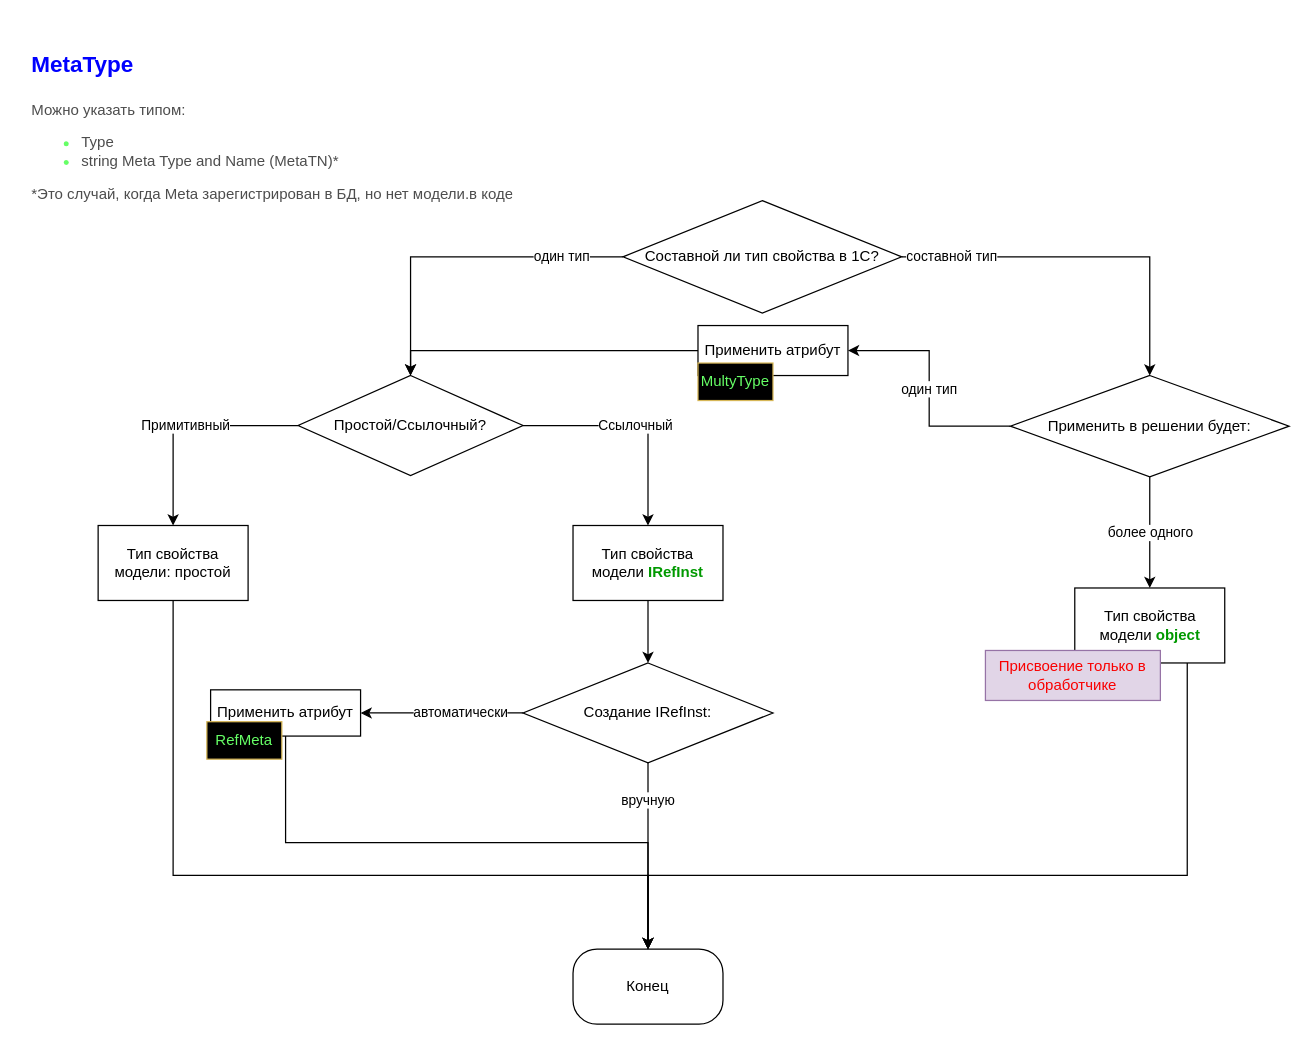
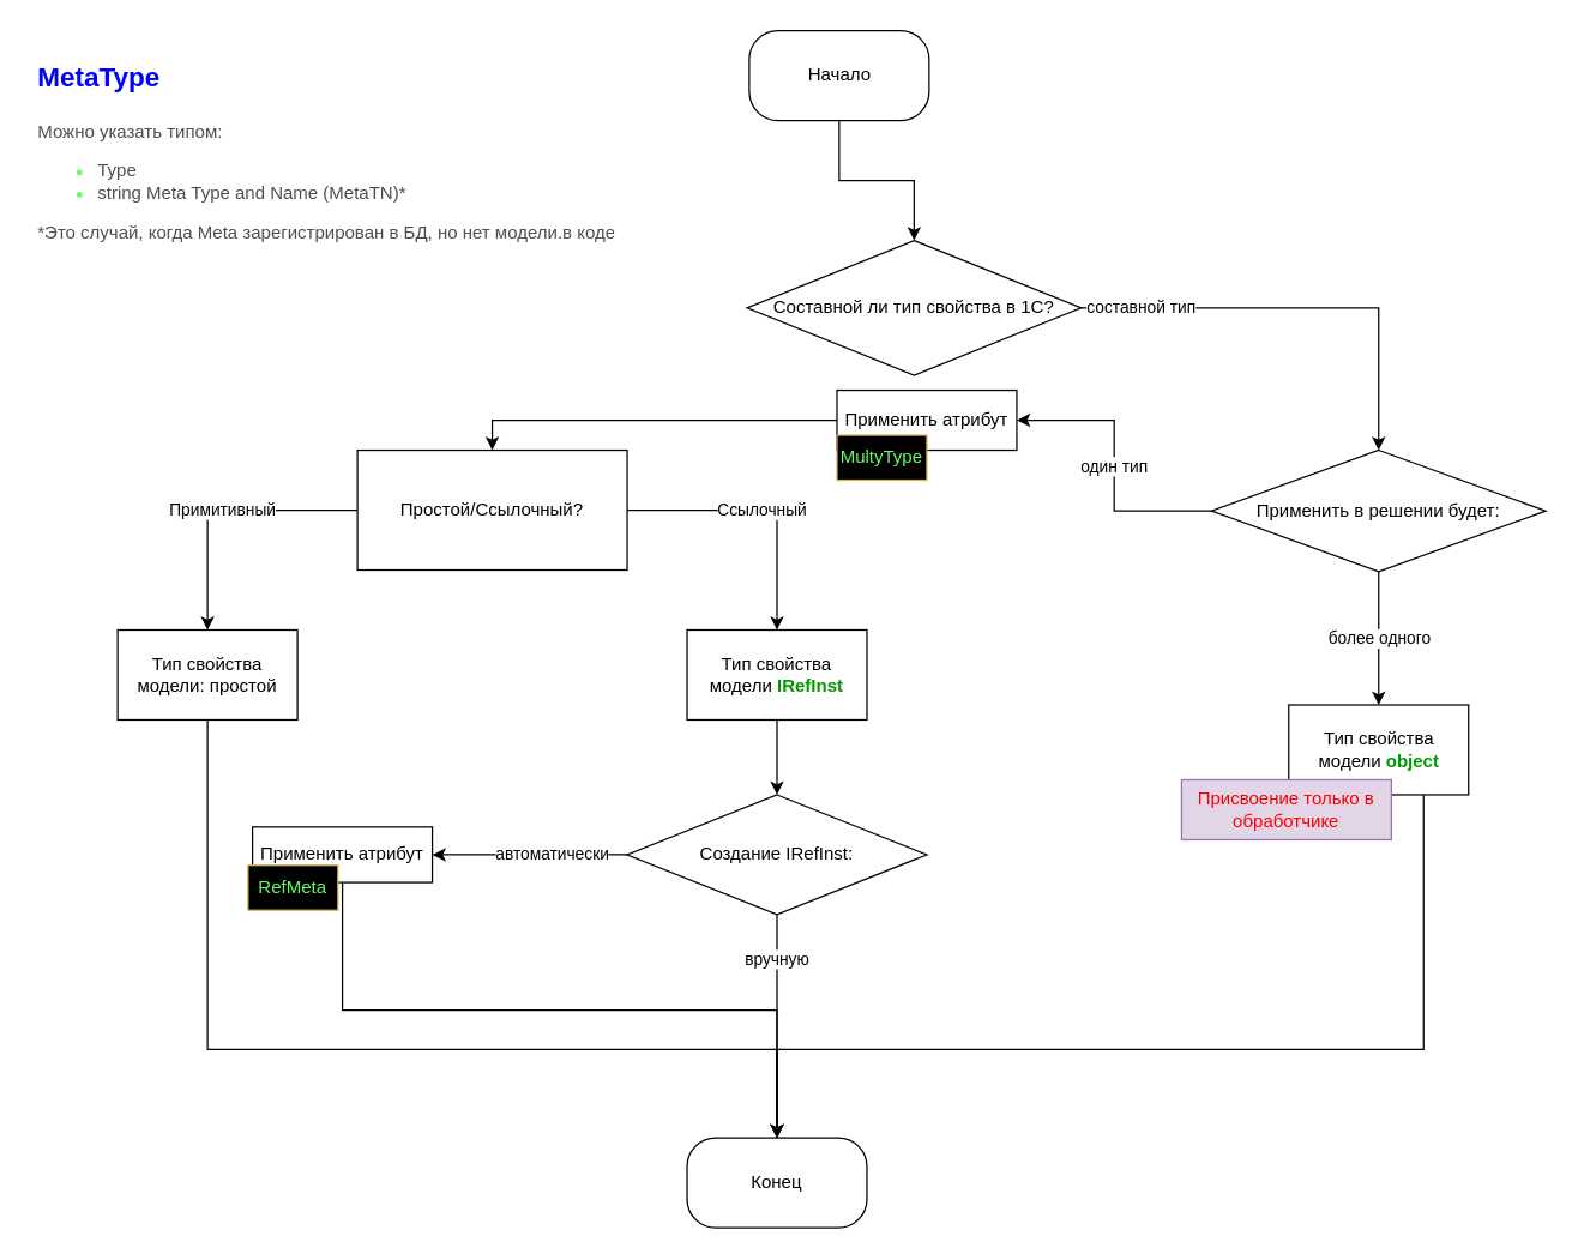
  <mxCell id="0" />
  <mxCell id="1" parent="0" />
+ <mxCell id="2" value="" style="edgeStyle=orthogonalEdgeStyle;rounded=0;orthogonalLoop=1;jettySize=auto;html=1;fontColor=#66FF66;" parent="1" source="3" target="7" edge="1"><mxGeometry relative="1" as="geometry" /></mxCell>
+ <mxCell id="3" value="Начало" style="rounded=1;whiteSpace=wrap;html=1;arcSize=32;" parent="1" vertex="1"><mxGeometry x="499.5" width="120" height="60" as="geometry" y="20" /></mxCell>
  <mxCell id="4" value="Конец" style="rounded=1;whiteSpace=wrap;html=1;arcSize=32;" parent="1" vertex="1"><mxGeometry x="458" y="759" width="120" height="60" as="geometry" /></mxCell>
- <mxCell id="5" value="один тип" style="edgeStyle=orthogonalEdgeStyle;rounded=0;orthogonalLoop=1;jettySize=auto;html=1;exitX=0;exitY=0.5;exitDx=0;exitDy=0;" edge="1" parent="1" source="7" target="12"><mxGeometry x="-0.628" relative="1" as="geometry"><mxPoint x="429.5" y="220" as="sourcePoint" /><mxPoint as="offset" /></mxGeometry></mxCell>
  <mxCell id="6" value="составной тип" style="edgeStyle=orthogonalEdgeStyle;rounded=0;orthogonalLoop=1;jettySize=auto;html=1;" edge="1" parent="1" source="7" target="19"><mxGeometry x="-0.726" relative="1" as="geometry"><mxPoint as="offset" /></mxGeometry></mxCell>
  <mxCell id="7" value="Составной ли тип свойства в 1С?" style="rhombus;whiteSpace=wrap;html=1;rounded=0;arcSize=0;fontStyle=0;verticalAlign=middle;horizontal=1;" parent="1" vertex="1"><mxGeometry x="498" y="160" width="223" height="90" as="geometry" /></mxCell>
  <mxCell id="8" value="&lt;h1&gt;&lt;font style=&quot;font-size: 18px;&quot; color=&quot;#0000ff&quot;&gt;MetaType&amp;nbsp;&lt;/font&gt;&lt;/h1&gt;&lt;p&gt;&lt;font color=&quot;#4d4d4d&quot;&gt;Можно указать типом:&lt;/font&gt;&lt;/p&gt;&lt;p&gt;&lt;/p&gt;&lt;ul&gt;&lt;li&gt;&lt;font color=&quot;#4d4d4d&quot;&gt;Type&lt;/font&gt;&lt;/li&gt;&lt;li&gt;&lt;font color=&quot;#4d4d4d&quot;&gt;string Meta Type and Name (MetaTN)*&lt;/font&gt;&lt;/li&gt;&lt;/ul&gt;&lt;font color=&quot;#4d4d4d&quot;&gt;*Это случай, когда Meta зарегистрирован в БД, но нет модели.в коде&lt;br&gt;&lt;/font&gt;&lt;p&gt;&lt;/p&gt;" style="text;html=1;strokeColor=none;fillColor=none;spacing=5;spacingTop=-20;whiteSpace=wrap;overflow=hidden;rounded=0;fontColor=#66FF66;" parent="1" vertex="1"><mxGeometry x="20" y="30" width="410" height="140" as="geometry" /></mxCell>
  <mxCell id="9" style="edgeStyle=orthogonalEdgeStyle;rounded=0;orthogonalLoop=1;jettySize=auto;html=1;exitX=0.5;exitY=1;exitDx=0;exitDy=0;" parent="1" edge="1"><mxGeometry relative="1" as="geometry"><mxPoint x="997" y="590" as="sourcePoint" /><mxPoint x="997" y="590" as="targetPoint" /></mxGeometry></mxCell>
  <mxCell id="10" value="Примитивный" style="edgeStyle=orthogonalEdgeStyle;rounded=0;orthogonalLoop=1;jettySize=auto;html=1;" edge="1" parent="1" source="12" target="14"><mxGeometry relative="1" as="geometry" /></mxCell>
  <mxCell id="11" value="Ссылочный" style="edgeStyle=orthogonalEdgeStyle;rounded=0;orthogonalLoop=1;jettySize=auto;html=1;exitX=1;exitY=0.5;exitDx=0;exitDy=0;" edge="1" parent="1" source="12" target="16"><mxGeometry relative="1" as="geometry" /></mxCell>
- <mxCell id="12" value="Простой/Ссылочный?" style="rhombus;whiteSpace=wrap;html=1;rounded=0;arcSize=0;fontStyle=0;" vertex="1" parent="1"><mxGeometry x="238" y="300" width="180" height="80" as="geometry" /></mxCell>
+ <mxCell id="12" value="Простой/Ссылочный?" style="whiteSpace=wrap;html=1;arcSize=0;fontStyle=0;rounded=0;" vertex="1" parent="1"><mxGeometry x="238" y="300" width="180" height="80" as="geometry" /></mxCell>
  <mxCell id="13" style="edgeStyle=orthogonalEdgeStyle;rounded=0;orthogonalLoop=1;jettySize=auto;html=1;exitX=0.5;exitY=1;exitDx=0;exitDy=0;entryX=0.5;entryY=0;entryDx=0;entryDy=0;" edge="1" parent="1" source="14" target="4"><mxGeometry relative="1" as="geometry"><Array as="points"><mxPoint x="138" y="700" /><mxPoint x="518" y="700" /></Array></mxGeometry></mxCell>
  <mxCell id="14" value="Тип свойства модели: простой" style="whiteSpace=wrap;html=1;rounded=0;arcSize=0;fontStyle=0;" vertex="1" parent="1"><mxGeometry x="78" y="420" width="120" height="60" as="geometry" /></mxCell>
  <mxCell id="15" value="" style="edgeStyle=orthogonalEdgeStyle;rounded=0;orthogonalLoop=1;jettySize=auto;html=1;exitX=0.5;exitY=1;exitDx=0;exitDy=0;" edge="1" parent="1" source="16" target="24"><mxGeometry relative="1" as="geometry"><mxPoint x="529.5" y="500" as="sourcePoint" /></mxGeometry></mxCell>
  <mxCell id="16" value="Тип свойства модели &lt;b&gt;&lt;font color=&quot;#009900&quot;&gt;IRefInst&lt;/font&gt;&lt;/b&gt;" style="whiteSpace=wrap;html=1;rounded=0;arcSize=0;fontStyle=0;" vertex="1" parent="1"><mxGeometry x="458" y="420" width="120" height="60" as="geometry" /></mxCell>
  <mxCell id="17" value="более одного" style="edgeStyle=orthogonalEdgeStyle;rounded=0;orthogonalLoop=1;jettySize=auto;html=1;exitX=0.5;exitY=1;exitDx=0;exitDy=0;" edge="1" parent="1" source="19" target="21"><mxGeometry relative="1" as="geometry"><mxPoint x="889.5" y="400" as="sourcePoint" /></mxGeometry></mxCell>
  <mxCell id="18" value="один тип" style="edgeStyle=orthogonalEdgeStyle;rounded=0;orthogonalLoop=1;jettySize=auto;html=1;exitX=0;exitY=0.5;exitDx=0;exitDy=0;entryX=1;entryY=0.5;entryDx=0;entryDy=0;" edge="1" parent="1" source="19" target="29"><mxGeometry relative="1" as="geometry" /></mxCell>
  <mxCell id="19" value="Применить в решении будет:" style="rhombus;whiteSpace=wrap;html=1;rounded=0;arcSize=0;fontStyle=0;verticalAlign=middle;horizontal=1;" vertex="1" parent="1"><mxGeometry x="808" y="300" width="223" height="81" as="geometry" /></mxCell>
  <mxCell id="20" style="edgeStyle=orthogonalEdgeStyle;rounded=0;orthogonalLoop=1;jettySize=auto;html=1;exitX=0.75;exitY=1;exitDx=0;exitDy=0;entryX=0.5;entryY=0;entryDx=0;entryDy=0;" edge="1" parent="1" source="21" target="4"><mxGeometry relative="1" as="geometry"><Array as="points"><mxPoint x="950" y="700" /><mxPoint x="518" y="700" /></Array></mxGeometry></mxCell>
  <mxCell id="21" value="Тип свойства модели &lt;b&gt;&lt;font color=&quot;#009900&quot;&gt;object&lt;/font&gt;&lt;/b&gt;" style="whiteSpace=wrap;html=1;rounded=0;arcSize=0;fontStyle=0;" vertex="1" parent="1"><mxGeometry x="859.5" y="470" width="120" height="60" as="geometry" /></mxCell>
  <mxCell id="22" value="вручную" style="edgeStyle=orthogonalEdgeStyle;rounded=0;orthogonalLoop=1;jettySize=auto;html=1;exitX=0.5;exitY=1;exitDx=0;exitDy=0;entryX=0.5;entryY=0;entryDx=0;entryDy=0;" edge="1" parent="1" source="24" target="4"><mxGeometry x="-0.597" relative="1" as="geometry"><mxPoint as="offset" /></mxGeometry></mxCell>
  <mxCell id="23" value="автоматически" style="edgeStyle=orthogonalEdgeStyle;rounded=0;orthogonalLoop=1;jettySize=auto;html=1;" edge="1" parent="1" source="24" target="33"><mxGeometry x="-0.231" relative="1" as="geometry"><mxPoint as="offset" /></mxGeometry></mxCell>
  <mxCell id="24" value="Создание IRefInst:" style="rhombus;whiteSpace=wrap;html=1;rounded=0;arcSize=0;fontStyle=0;" vertex="1" parent="1"><mxGeometry x="418" y="530" width="200" height="80" as="geometry" /></mxCell>
  <mxCell id="25" style="edgeStyle=orthogonalEdgeStyle;rounded=0;orthogonalLoop=1;jettySize=auto;html=1;exitX=0.5;exitY=1;exitDx=0;exitDy=0;entryX=0.5;entryY=0;entryDx=0;entryDy=0;" edge="1" parent="1" source="33" target="4"><mxGeometry relative="1" as="geometry" /></mxCell>
  <mxCell id="26" value="Присвоение только в обработчике" style="text;html=1;strokeColor=#9673a6;fillColor=#e1d5e7;align=center;verticalAlign=middle;whiteSpace=wrap;rounded=0;fontColor=#f90101;" vertex="1" parent="1"><mxGeometry x="788" y="520" width="140" height="40" as="geometry" /></mxCell>
  <mxCell id="27" value="" style="group" vertex="1" connectable="0" parent="1"><mxGeometry x="558" y="260" width="120" height="60" as="geometry" /></mxCell>
  <mxCell id="28" value="" style="group" vertex="1" connectable="0" parent="27"><mxGeometry width="120" height="60" as="geometry" /></mxCell>
  <mxCell id="29" value="Применить атрибут" style="rounded=0;whiteSpace=wrap;html=1;" vertex="1" parent="28"><mxGeometry width="120" height="40" as="geometry" /></mxCell>
  <mxCell id="30" value="MultyType" style="text;html=1;strokeColor=#d6b656;fillColor=#000000;align=center;verticalAlign=middle;whiteSpace=wrap;rounded=0;fontColor=#66FF66;" vertex="1" parent="28"><mxGeometry y="30" width="60" height="30" as="geometry" /></mxCell>
  <mxCell id="31" style="edgeStyle=orthogonalEdgeStyle;rounded=0;orthogonalLoop=1;jettySize=auto;html=1;exitX=0;exitY=0.5;exitDx=0;exitDy=0;entryX=0.5;entryY=0;entryDx=0;entryDy=0;" edge="1" parent="1" source="29" target="12"><mxGeometry relative="1" as="geometry" /></mxCell>
  <mxCell id="32" value="" style="group" vertex="1" connectable="0" parent="1"><mxGeometry x="165" y="551.5" width="123" height="55.5" as="geometry" /></mxCell>
  <mxCell id="33" value="Применить атрибут" style="whiteSpace=wrap;html=1;rounded=0;arcSize=0;fontStyle=0;" vertex="1" parent="32"><mxGeometry x="3" width="120" height="37" as="geometry" /></mxCell>
  <mxCell id="34" value="RefMeta" style="text;html=1;strokeColor=#d6b656;fillColor=#000000;align=center;verticalAlign=middle;whiteSpace=wrap;rounded=0;fontColor=#66FF66;movable=1;resizable=1;rotatable=1;deletable=1;editable=1;locked=0;connectable=1;" parent="32" vertex="1"><mxGeometry y="25.5" width="60" height="30" as="geometry" /></mxCell>
